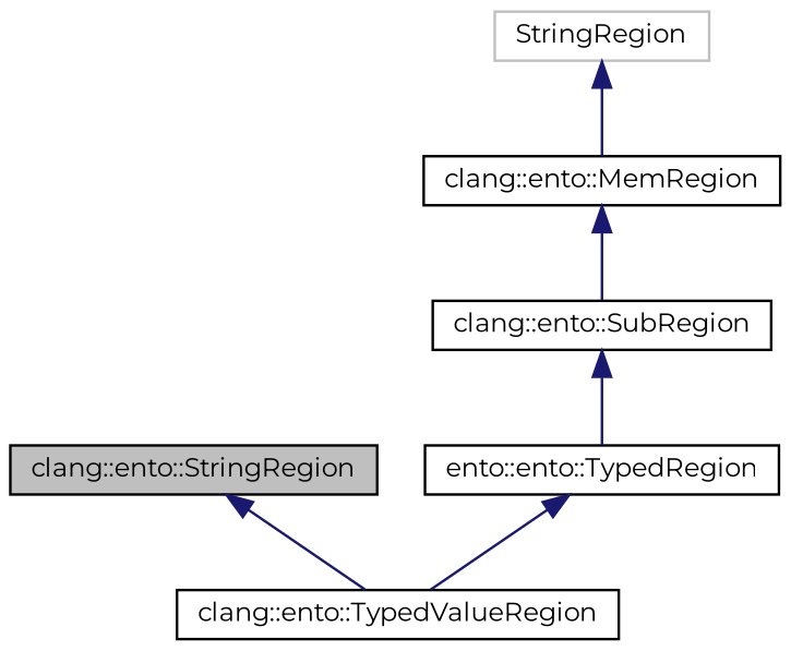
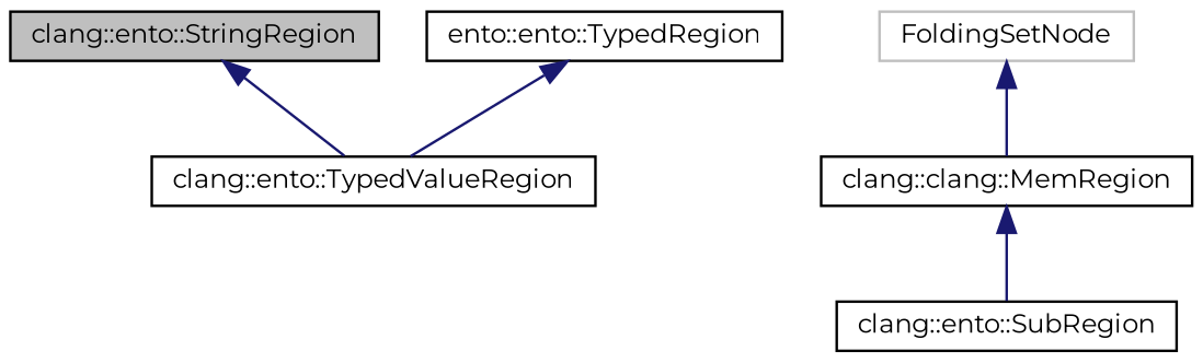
  digraph {
    fontname=Montserrat
    node [color=black fontname=Montserrat fontsize=10 shape=record]
    edge [color=midnightblue dir=back fontname=Montserrat fontsize=10 labelfontname=Helvetica labelfontsize=10 style=solid]
    n1 [fillcolor=grey75 fontcolor=black height=0.2 label="clang::ento::StringRegion" style=filled width=0.4]
    n2 [height=0.2 label="clang::ento::TypedValueRegion" width=0.4]
    n3 [height=0.2 label="ento::ento::TypedRegion" width=0.4]
    n4 [height=0.2 label="clang::ento::SubRegion" width=0.4]
-   n5 [height=0.2 label="clang::ento::MemRegion" width=0.4]
-   n6 [color=grey75 height=0.2 label=StringRegion width=0.4]
+   n5 [height=0.2 label="clang::clang::MemRegion" width=0.4]
+   n6 [color=grey75 height=0.2 label=FoldingSetNode width=0.4]
    n1 -> n2
    n3 -> n2
-   n4 -> n3
    n5 -> n4
    n6 -> n5
  }
